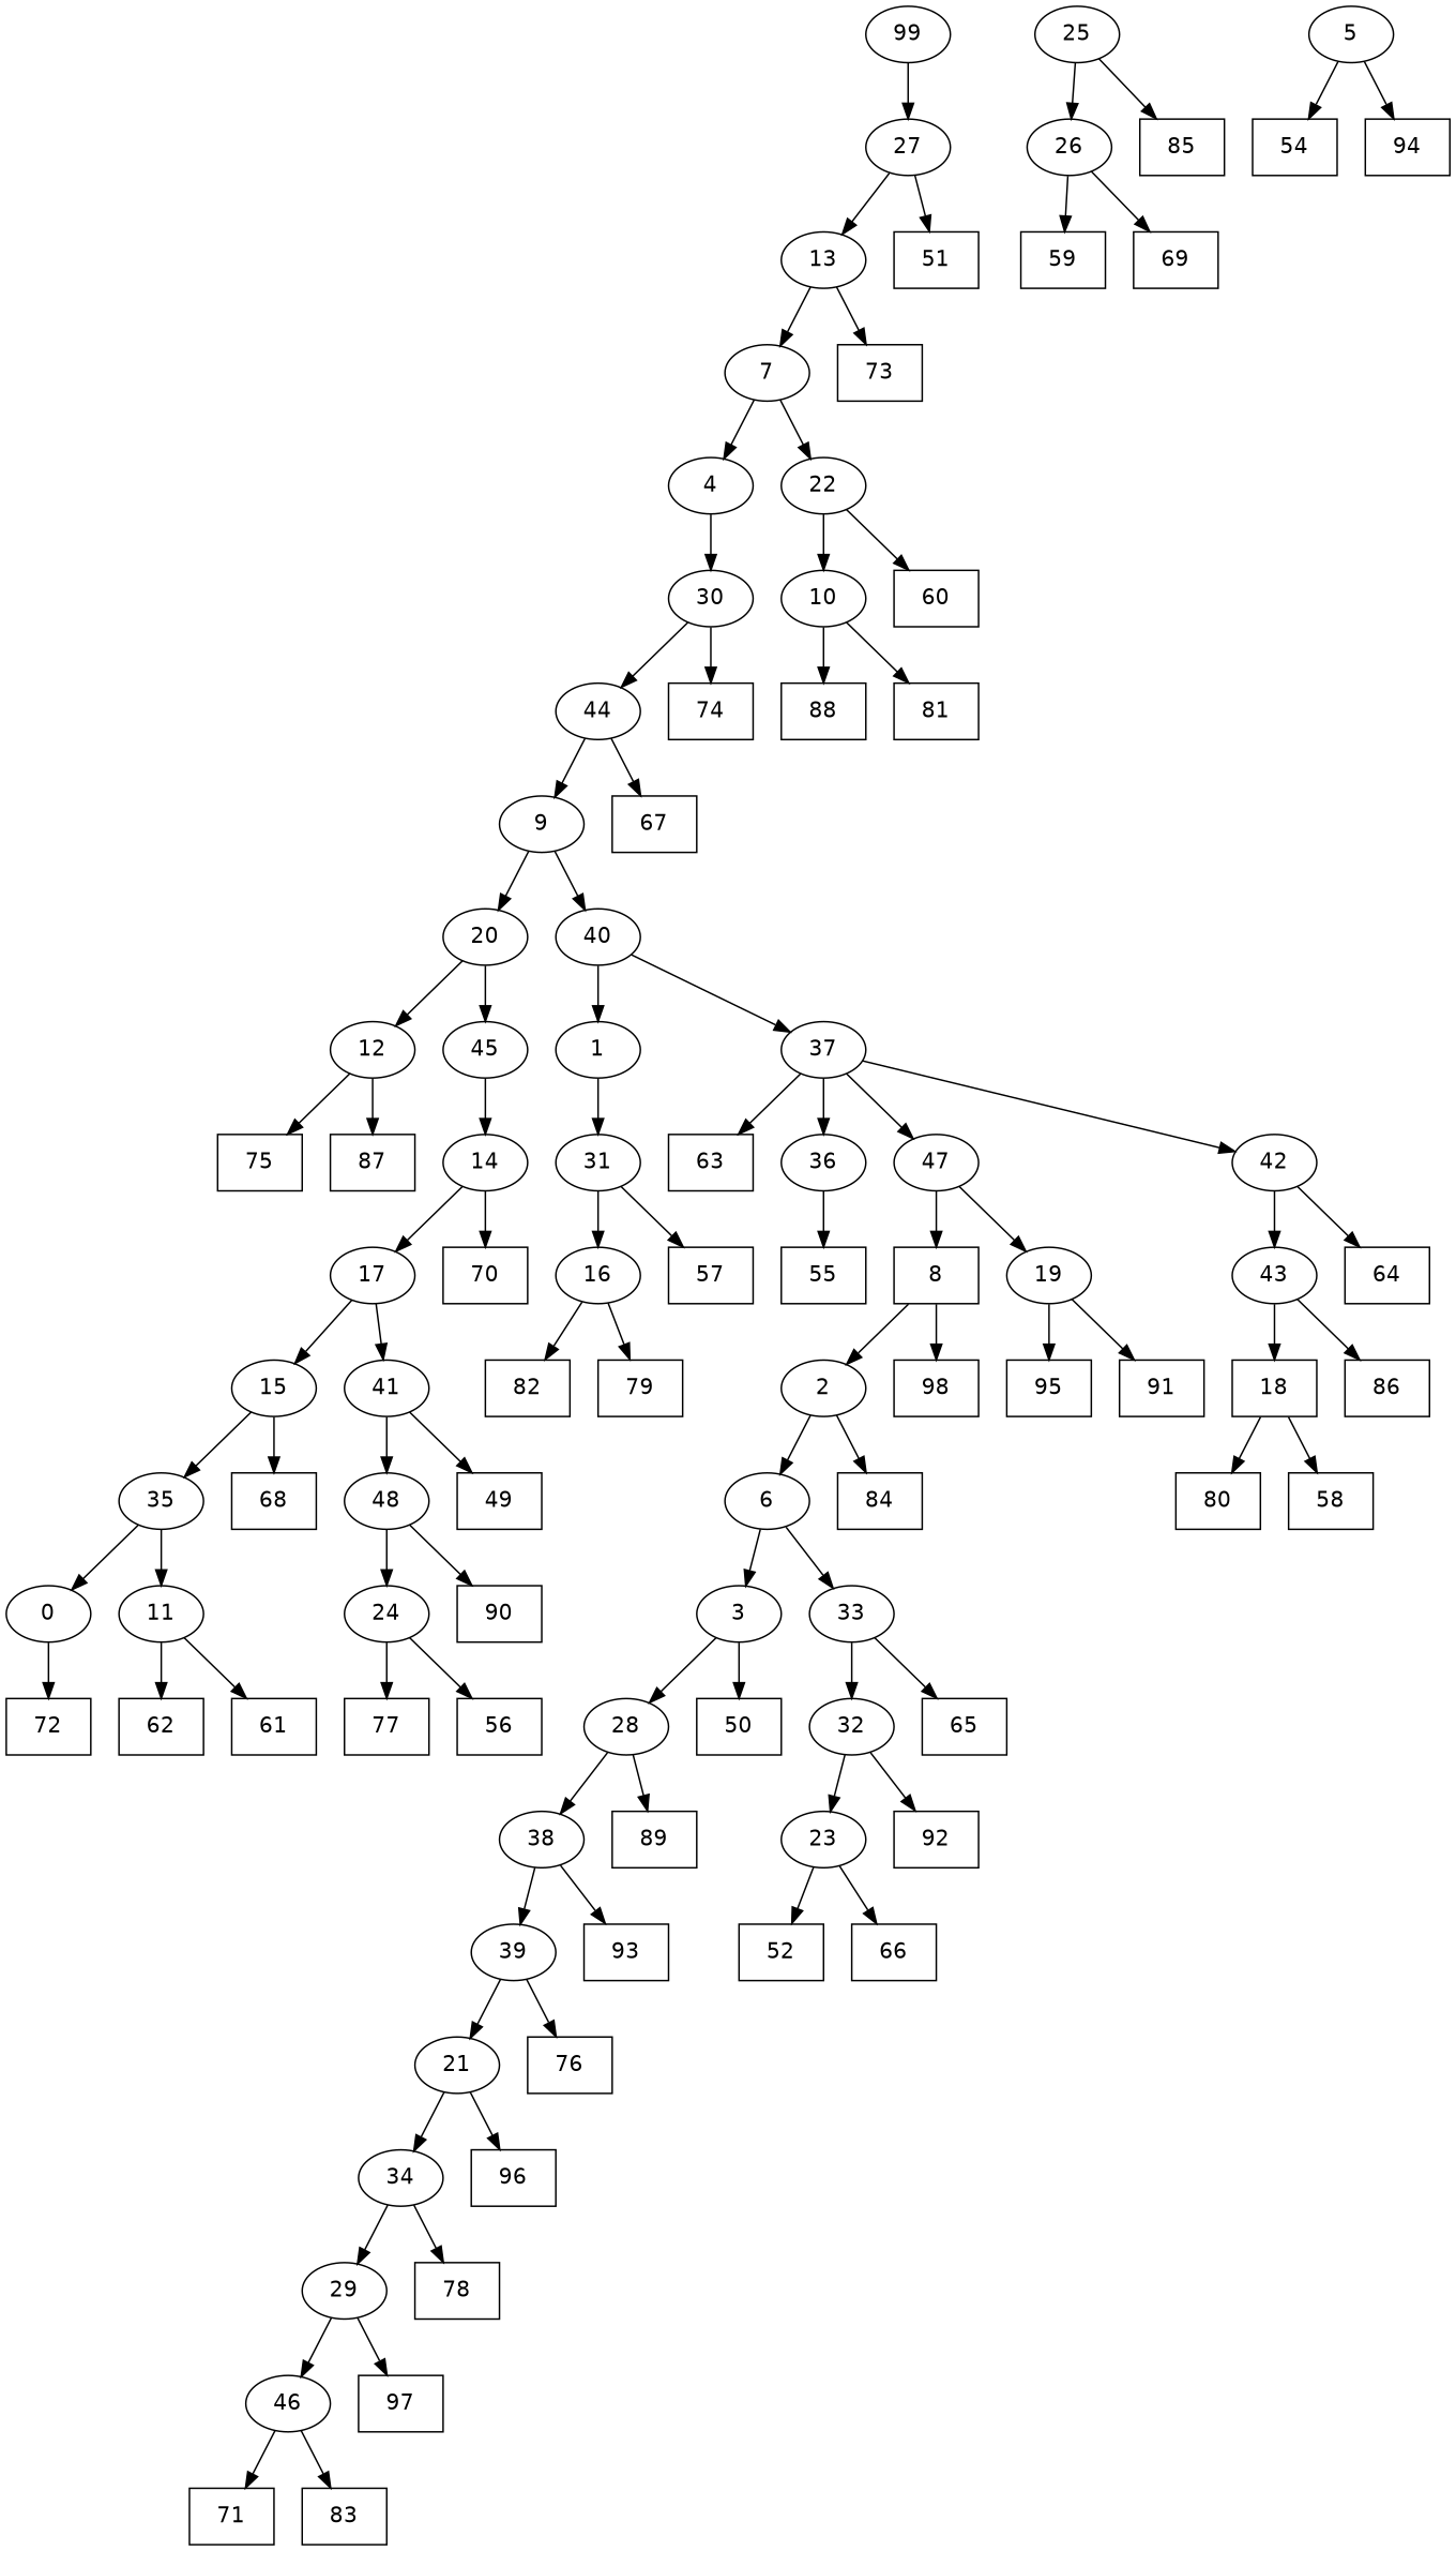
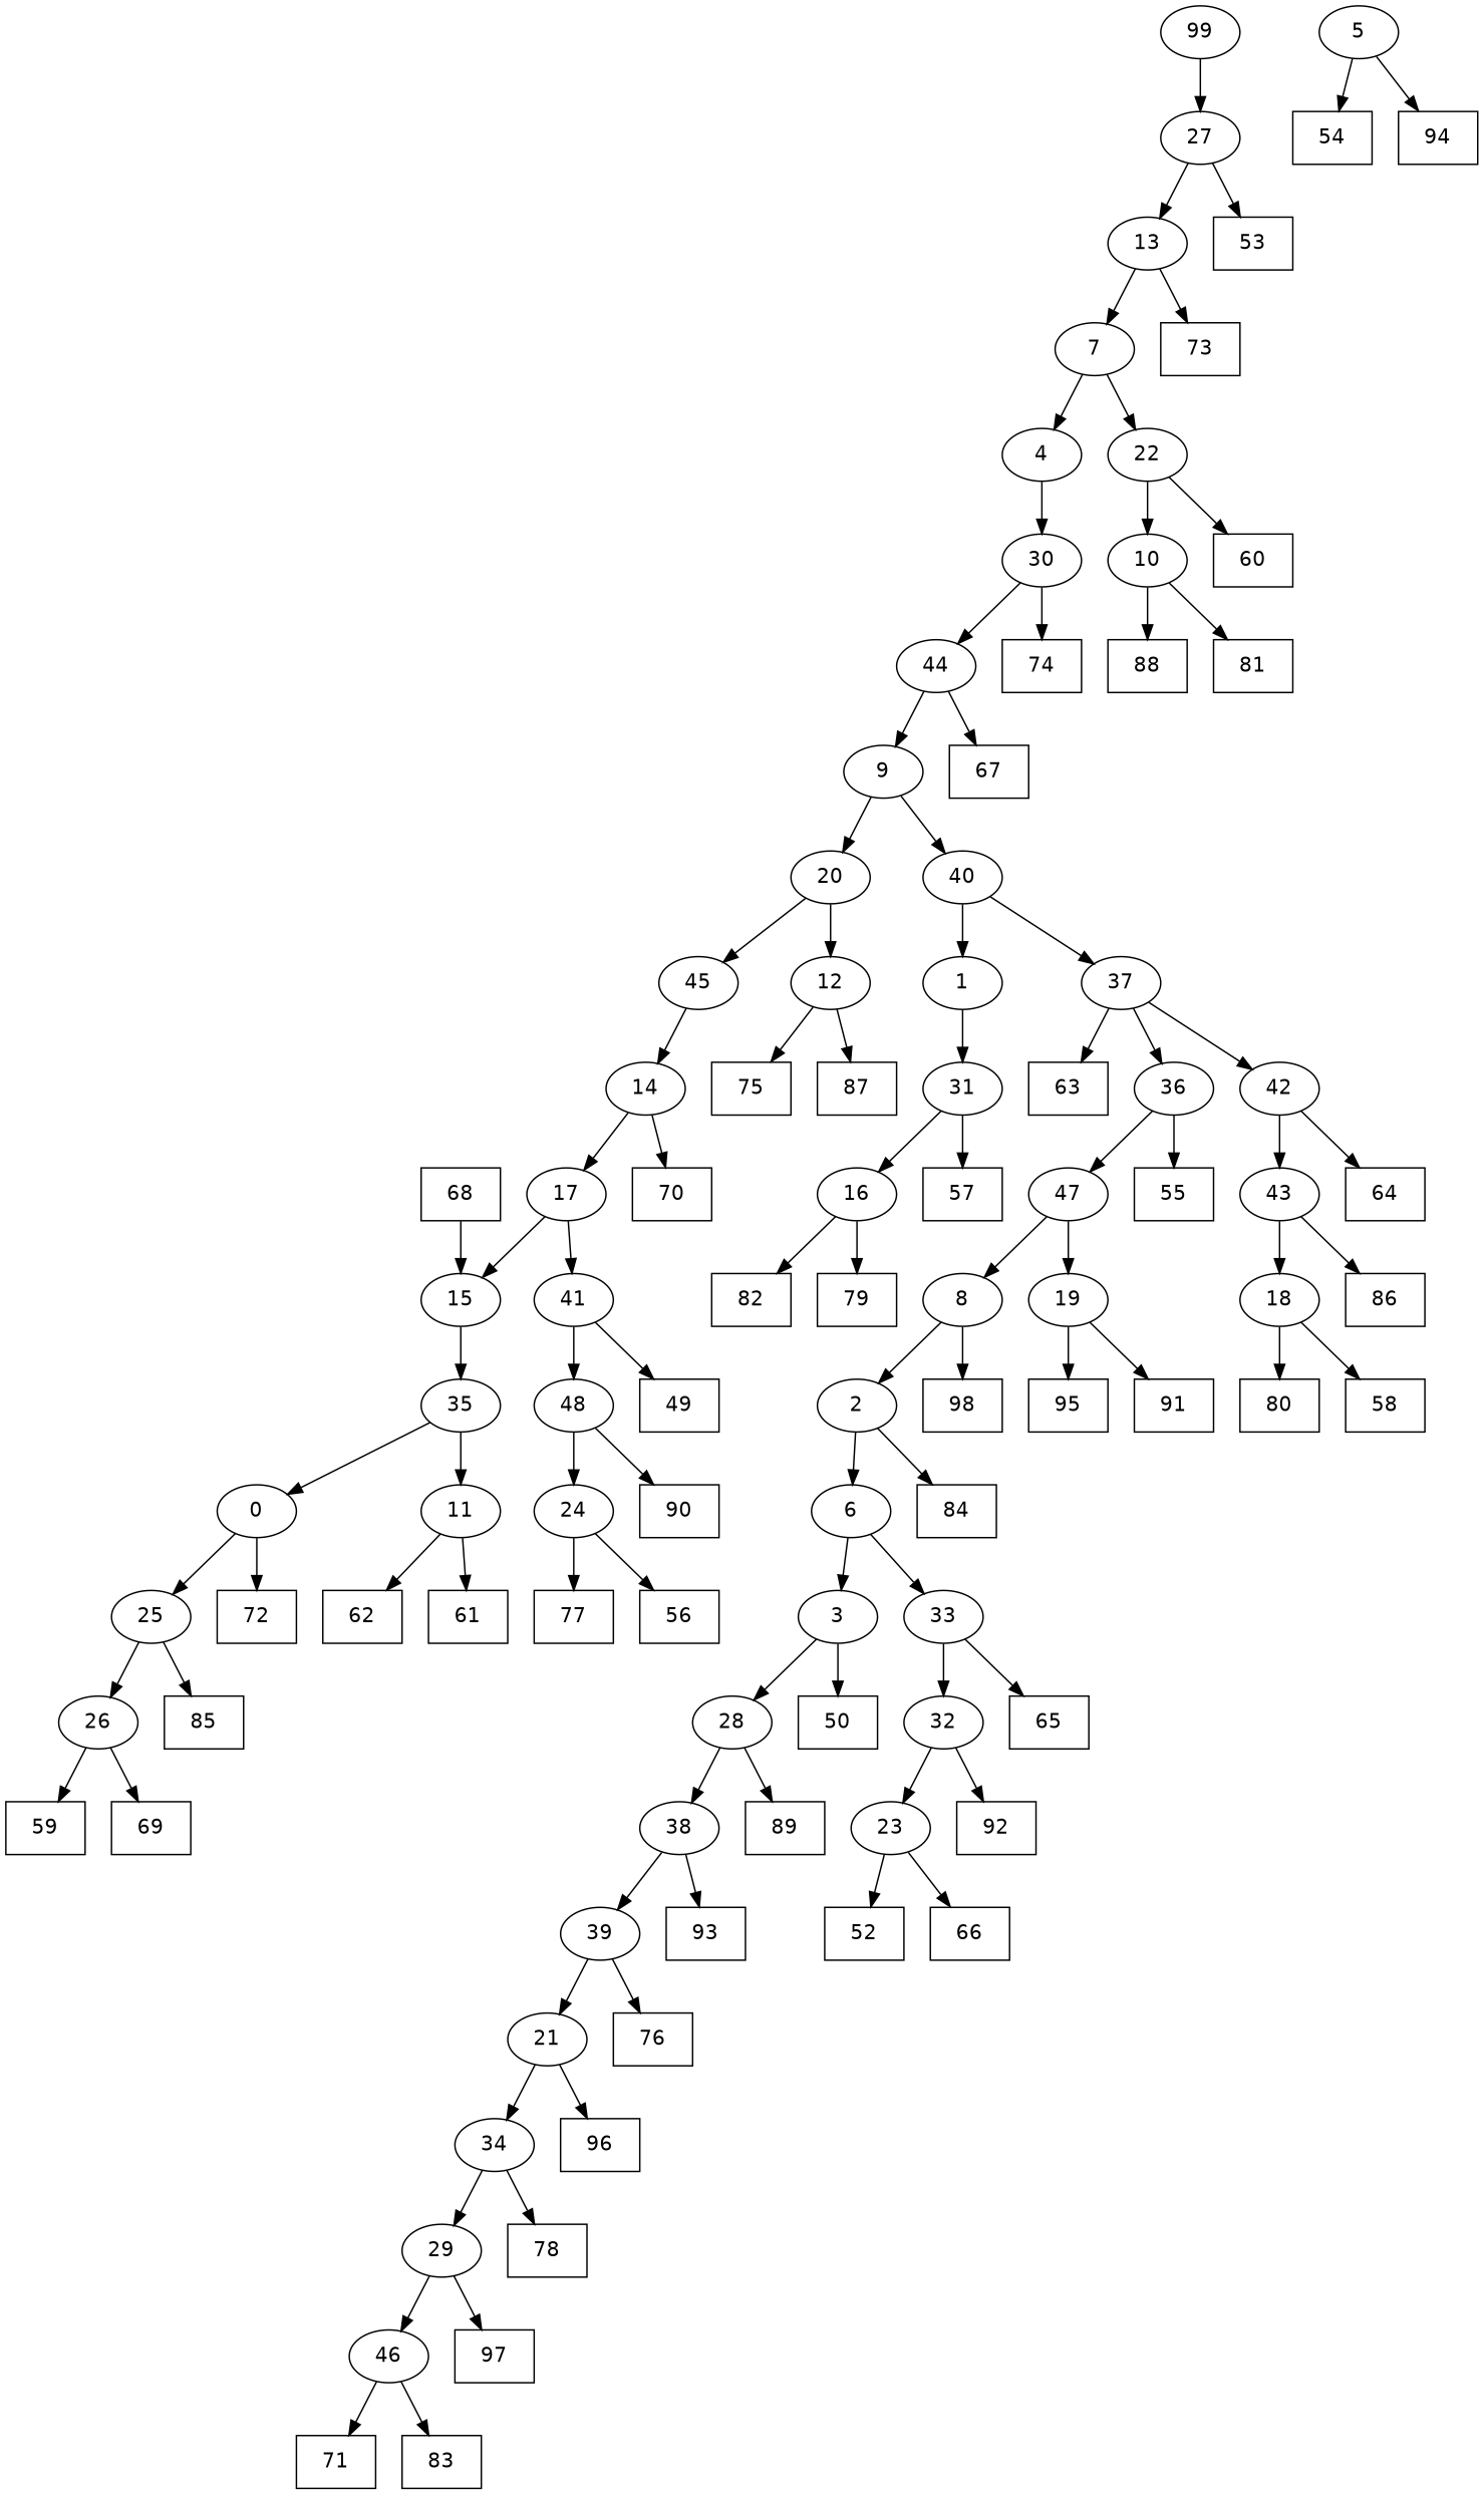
  digraph {
    fontname="DejaVu Sans"
    node [fontname="DejaVu Sans"]
    edge [fontname="DejaVu Sans"]
    n1 [label=0]
    n2 [label=25]
    n3 [label=72 shape=box]
    n4 [label=26]
    n5 [label=85 shape=box]
    n6 [label=1]
    n7 [label=31]
    n8 [label=16]
    n9 [label=57 shape=box]
    n10 [label=63 shape=box]
    n11 [label=2]
    n12 [label=6]
    n13 [label=84 shape=box]
    n14 [label=3]
    n15 [label=33]
    n16 [label=28]
    n17 [label=50 shape=box]
    n18 [label=38]
    n19 [label=89 shape=box]
    n20 [label=4]
    n21 [label=30]
    n22 [label=44]
    n23 [label=74 shape=box]
    n24 [label=5]
    n25 [label=54 shape=box]
    n26 [label=94 shape=box]
    n27 [label=32]
    n28 [label=65 shape=box]
    n29 [label=7]
    n30 [label=22]
    n31 [label=10]
    n32 [label=60 shape=box]
-   n33 [label=8 shape=box]
+   n33 [label=8]
    n34 [label=98 shape=box]
    n35 [label=9]
    n36 [label=20]
    n37 [label=40]
    n38 [label=12]
    n39 [label=45]
    n40 [label=37]
    n41 [label=88 shape=box]
    n42 [label=81 shape=box]
    n43 [label=11]
    n44 [label=62 shape=box]
    n45 [label=61 shape=box]
    n46 [label=75 shape=box]
    n47 [label=87 shape=box]
    n48 [label=13]
    n49 [label=73 shape=box]
    n50 [label=14]
    n51 [label=17]
    n52 [label=70 shape=box]
    n53 [label=15]
    n54 [label=41]
    n55 [label=35]
    n56 [label=68 shape=box]
    n57 [label=82 shape=box]
    n58 [label=79 shape=box]
    n59 [label=48]
    n60 [label=49 shape=box]
-   n61 [label=18 shape=box]
+   n61 [label=18]
    n62 [label=80 shape=box]
    n63 [label=58 shape=box]
    n64 [label=19]
    n65 [label=95 shape=box]
    n66 [label=91 shape=box]
    n67 [label=21]
    n68 [label=34]
    n69 [label=96 shape=box]
    n70 [label=29]
    n71 [label=78 shape=box]
    n72 [label=23]
    n73 [label=52 shape=box]
    n74 [label=66 shape=box]
    n75 [label=24]
    n76 [label=77 shape=box]
    n77 [label=56 shape=box]
    n78 [label=59 shape=box]
    n79 [label=69 shape=box]
    n80 [label=27]
-   n81 [label=51 shape=box]
+   n81 [label=53 shape=box]
    n82 [label=39]
    n83 [label=93 shape=box]
    n84 [label=46]
    n85 [label=97 shape=box]
    n86 [label=71 shape=box]
    n87 [label=83 shape=box]
    n88 [label=67 shape=box]
    n89 [label=92 shape=box]
    n90 [label=36]
    n91 [label=47]
    n92 [label=55 shape=box]
    n93 [label=42]
    n94 [label=43]
    n95 [label=64 shape=box]
    n96 [label=76 shape=box]
    n97 [label=90 shape=box]
    n98 [label=86 shape=box]
    n99 [label=99]
+   n1 -> n2
    n1 -> n3
    n2 -> n4
    n2 -> n5
    n4 -> n78
    n4 -> n79
    n6 -> n7
    n7 -> n8
    n7 -> n9
    n8 -> n57
    n8 -> n58
    n11 -> n12
    n11 -> n13
    n12 -> n14
    n12 -> n15
    n14 -> n16
    n14 -> n17
    n15 -> n27
    n15 -> n28
    n16 -> n18
    n16 -> n19
    n18 -> n82
    n18 -> n83
    n20 -> n21
    n21 -> n22
    n21 -> n23
    n22 -> n35
    n22 -> n88
    n24 -> n25
    n24 -> n26
    n27 -> n72
    n27 -> n89
    n29 -> n20
    n29 -> n30
    n30 -> n31
    n30 -> n32
    n31 -> n41
    n31 -> n42
    n33 -> n11
    n33 -> n34
    n35 -> n36
    n35 -> n37
    n36 -> n38
    n36 -> n39
    n37 -> n6
    n37 -> n40
    n38 -> n46
    n38 -> n47
    n39 -> n50
    n40 -> n10
    n40 -> n90
    n40 -> n93
    n43 -> n44
    n43 -> n45
    n48 -> n29
    n48 -> n49
    n50 -> n51
    n50 -> n52
    n51 -> n53
    n51 -> n54
    n53 -> n55
-   n53 -> n56
+   n56 -> n53
    n54 -> n59
    n54 -> n60
    n55 -> n1
    n55 -> n43
    n59 -> n75
    n59 -> n97
    n61 -> n62
    n61 -> n63
    n64 -> n65
    n64 -> n66
    n67 -> n68
    n67 -> n69
    n68 -> n70
    n68 -> n71
    n70 -> n84
    n70 -> n85
    n72 -> n73
    n72 -> n74
    n75 -> n76
    n75 -> n77
    n80 -> n48
    n80 -> n81
    n82 -> n67
    n82 -> n96
    n84 -> n86
    n84 -> n87
-   n40 -> n91
+   n90 -> n91
    n90 -> n92
    n91 -> n33
    n91 -> n64
    n93 -> n94
    n93 -> n95
    n94 -> n61
    n94 -> n98
    n99 -> n80
  }
